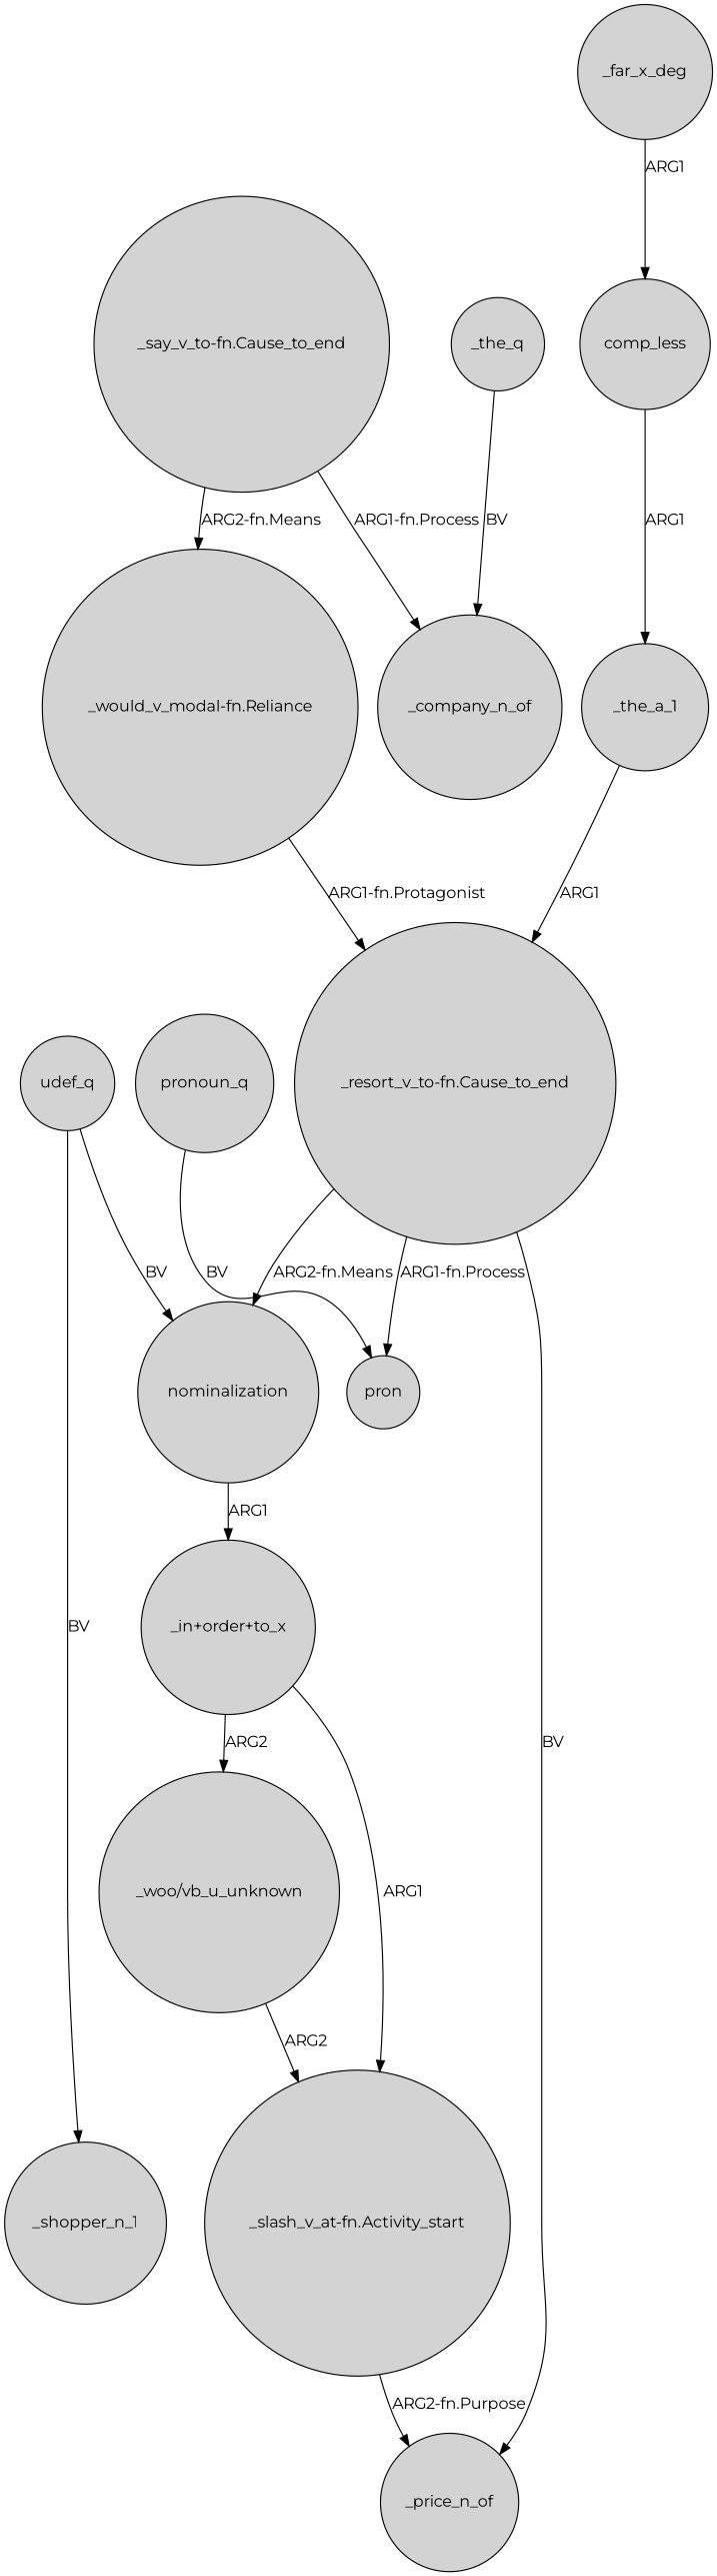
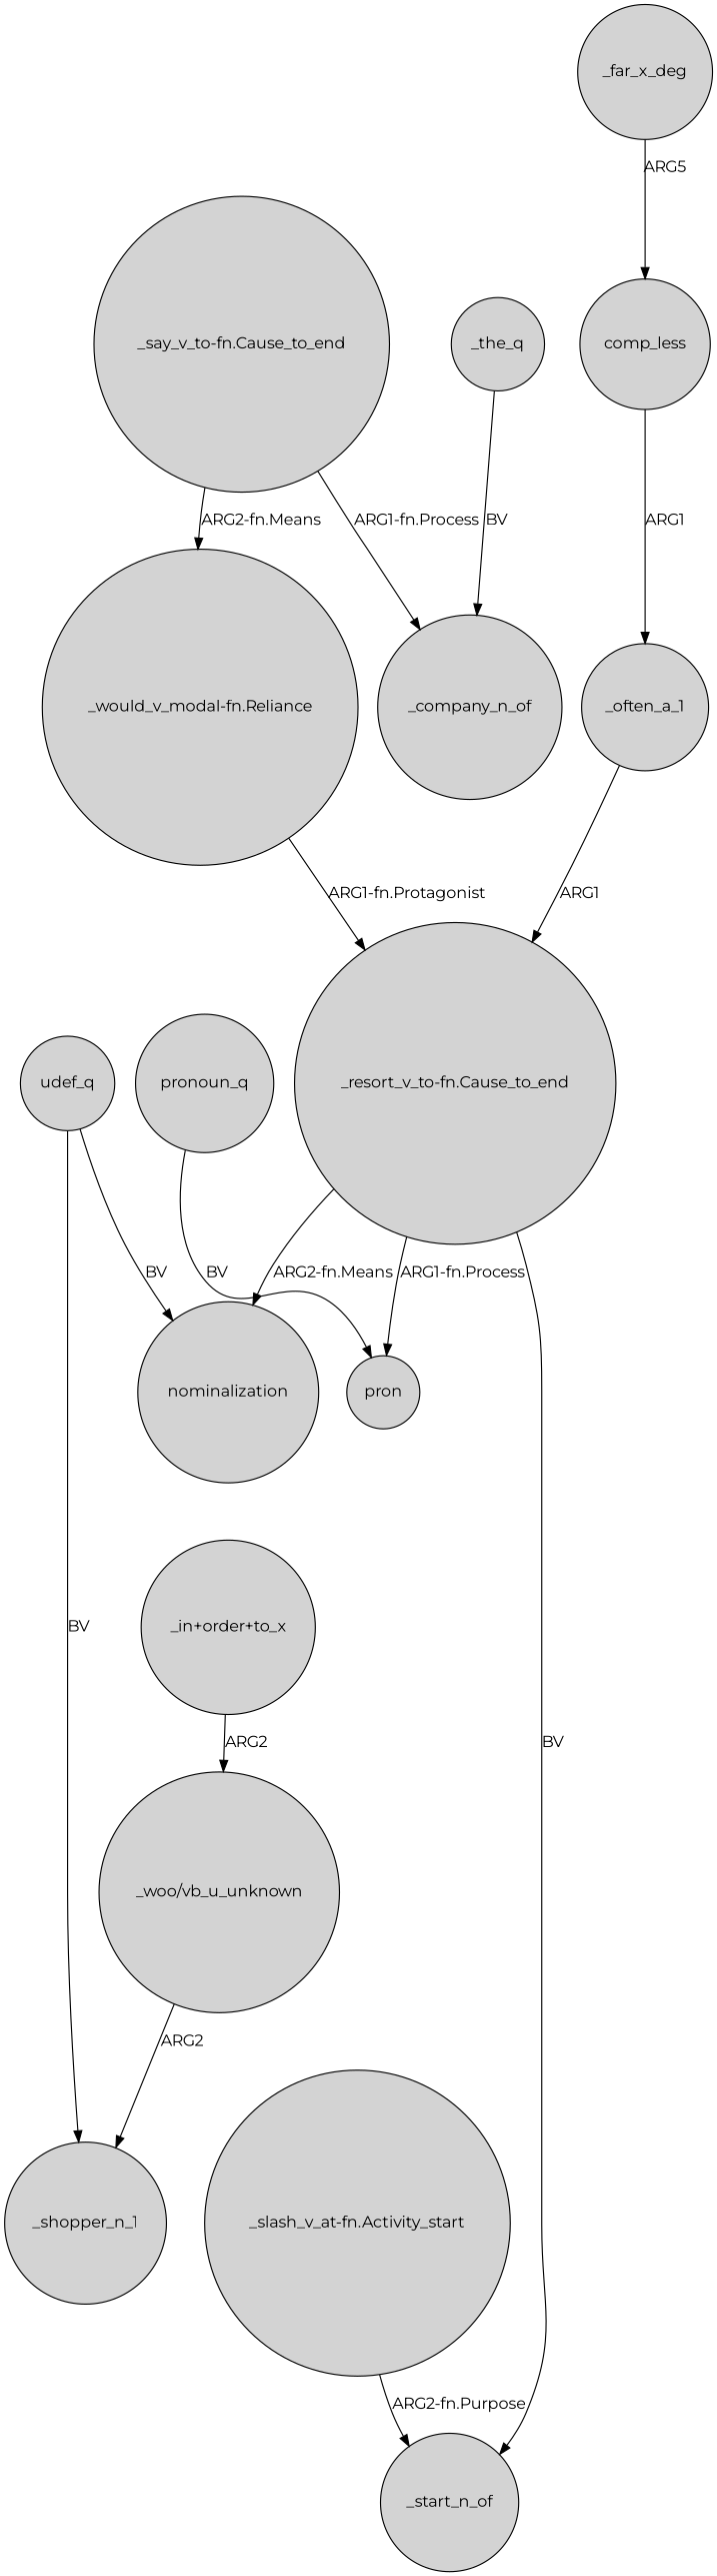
  digraph {
    fontname=Montserrat
    node [fontname=Montserrat shape=circle style=filled]
    edge [fontname=Montserrat]
    "_say_v_to-fn.Cause_to_end"
    "_would_v_modal-fn.Reliance"
    _company_n_of
    "_resort_v_to-fn.Cause_to_end"
    nominalization
    pron
-   _price_n_of
+   _price_n_of [label=_start_n_of]
    _far_x_deg
    comp_less
-   _often_a_1 [label=_the_a_1]
+   _often_a_1
    "_in+order+to_x"
    "_slash_v_at-fn.Activity_start"
    "_woo/vb_u_unknown"
    _shopper_n_1
    udef_q
    _the_q
    pronoun_q
    "_say_v_to-fn.Cause_to_end" -> "_would_v_modal-fn.Reliance" [label="ARG2-fn.Means"]
    "_say_v_to-fn.Cause_to_end" -> _company_n_of [label="ARG1-fn.Process"]
    "_would_v_modal-fn.Reliance" -> "_resort_v_to-fn.Cause_to_end" [label="ARG1-fn.Protagonist"]
    "_resort_v_to-fn.Cause_to_end" -> nominalization [label="ARG2-fn.Means"]
    "_resort_v_to-fn.Cause_to_end" -> pron [label="ARG1-fn.Process"]
    "_resort_v_to-fn.Cause_to_end" -> _price_n_of [label=BV]
-   nominalization -> "_in+order+to_x" [label=ARG1]
-   _far_x_deg -> comp_less [label=ARG1]
+   _far_x_deg -> comp_less [label=ARG5]
    comp_less -> _often_a_1 [label=ARG1]
    _often_a_1 -> "_resort_v_to-fn.Cause_to_end" [label=ARG1]
-   "_in+order+to_x" -> "_slash_v_at-fn.Activity_start" [label=ARG1]
    "_in+order+to_x" -> "_woo/vb_u_unknown" [label=ARG2]
    "_slash_v_at-fn.Activity_start" -> _price_n_of [label="ARG2-fn.Purpose"]
-   "_woo/vb_u_unknown" -> "_slash_v_at-fn.Activity_start" [label=ARG2]
+   "_woo/vb_u_unknown" -> _shopper_n_1 [label=ARG2]
    udef_q -> nominalization [label=BV]
    udef_q -> _shopper_n_1 [label=BV]
    _the_q -> _company_n_of [label=BV]
    pronoun_q -> pron [label=BV]
  }
